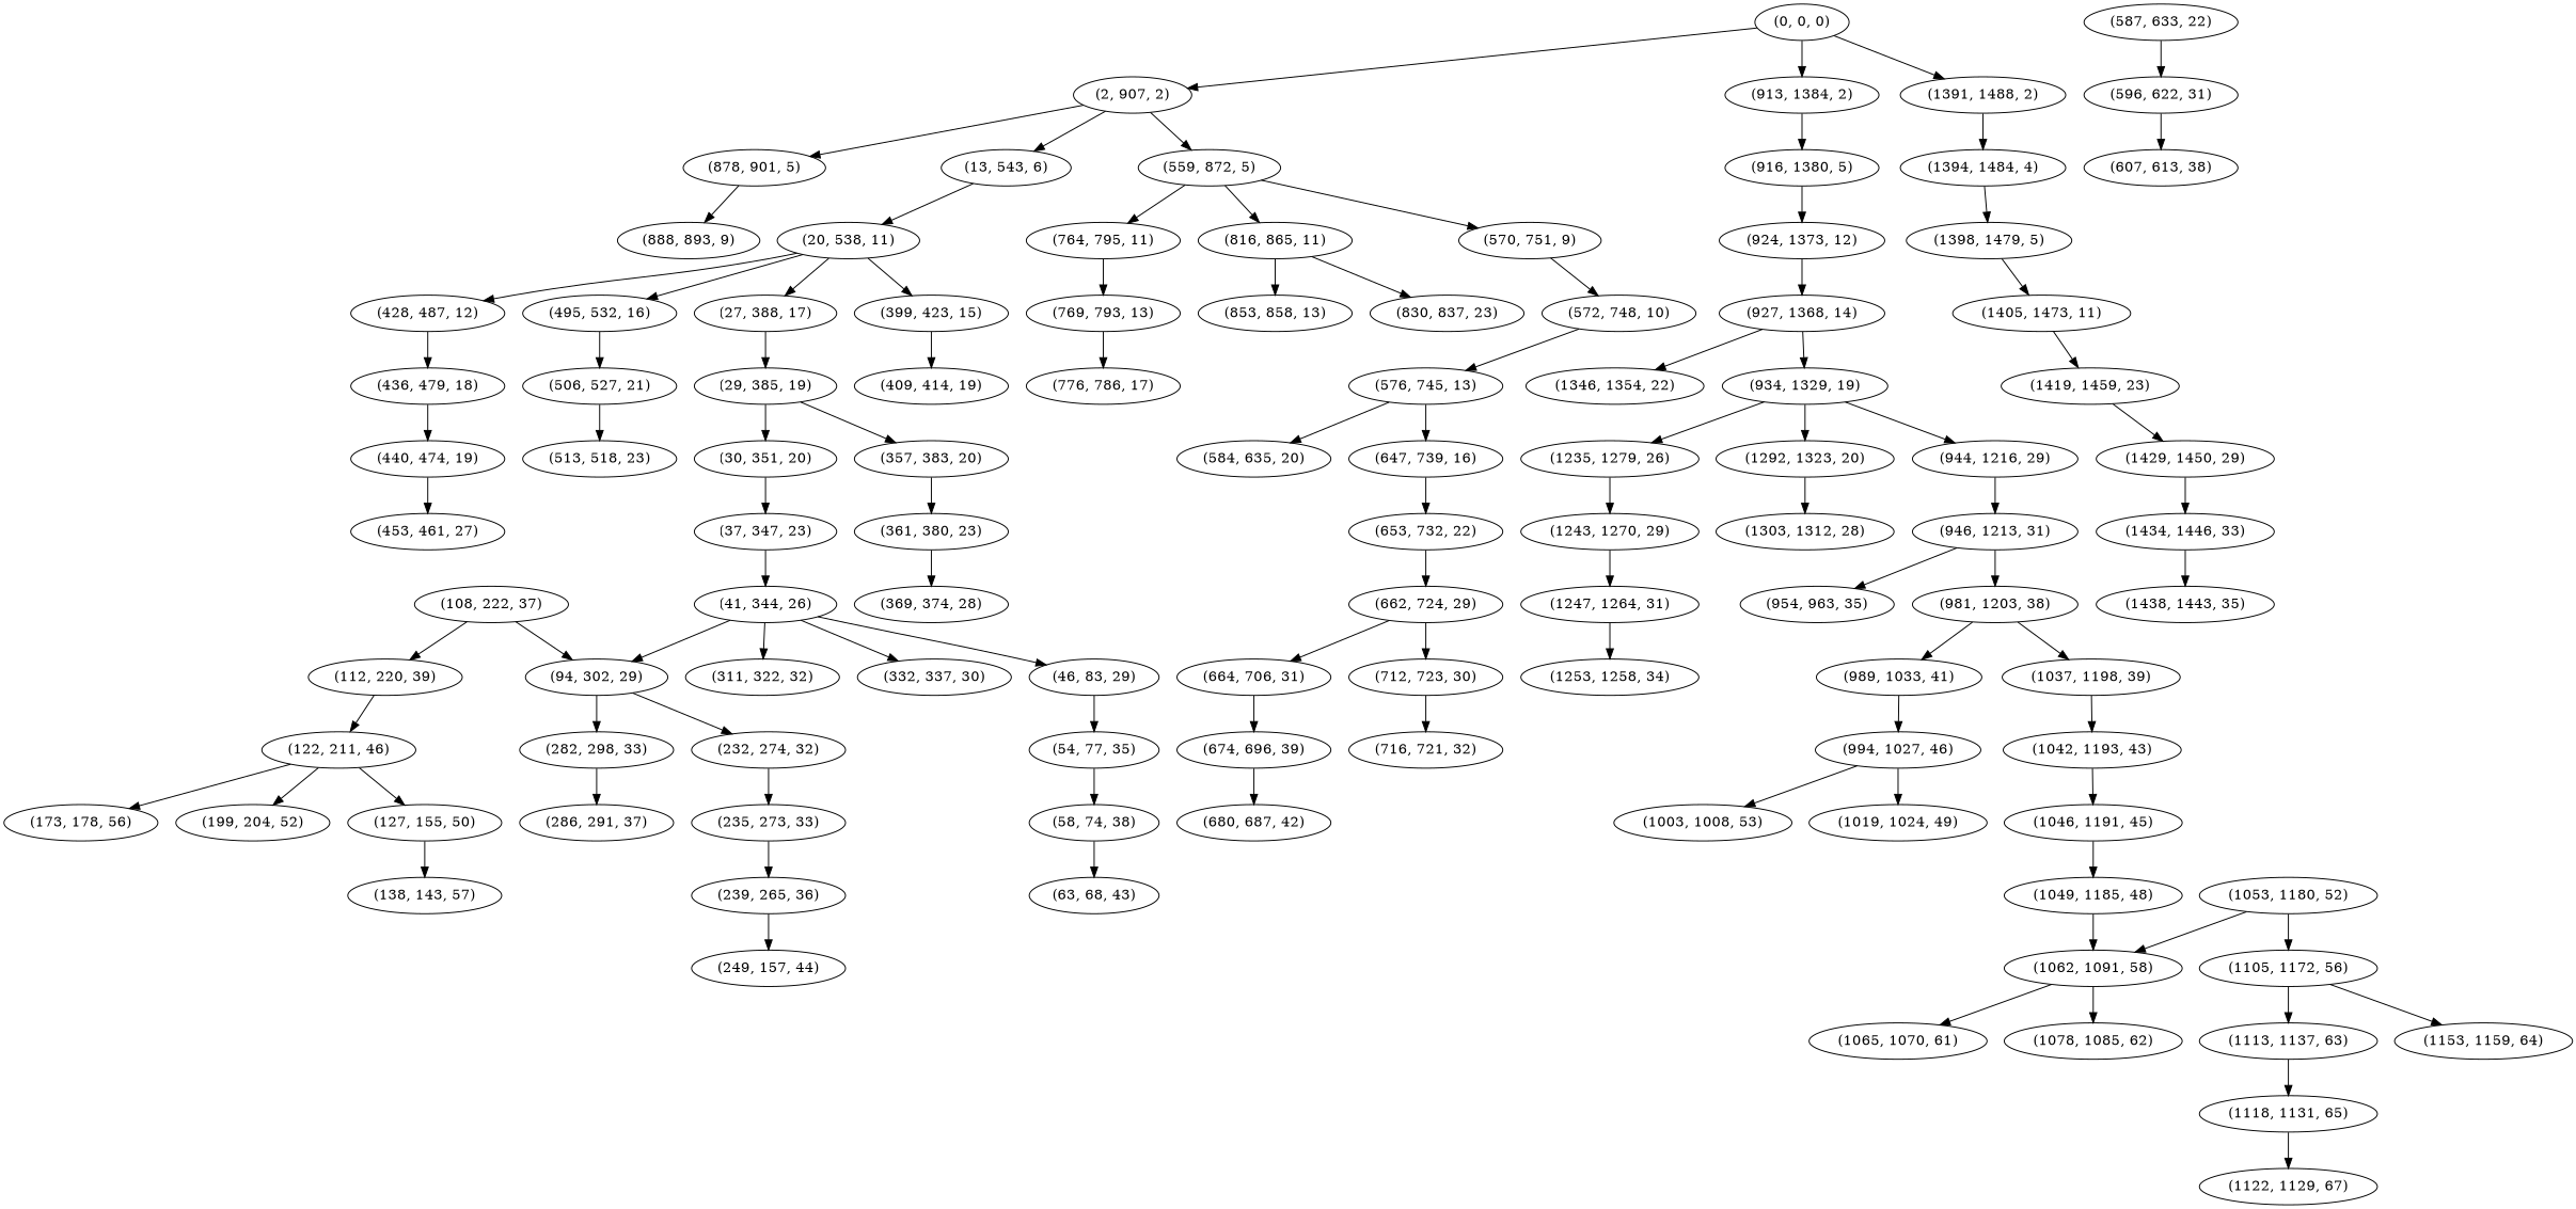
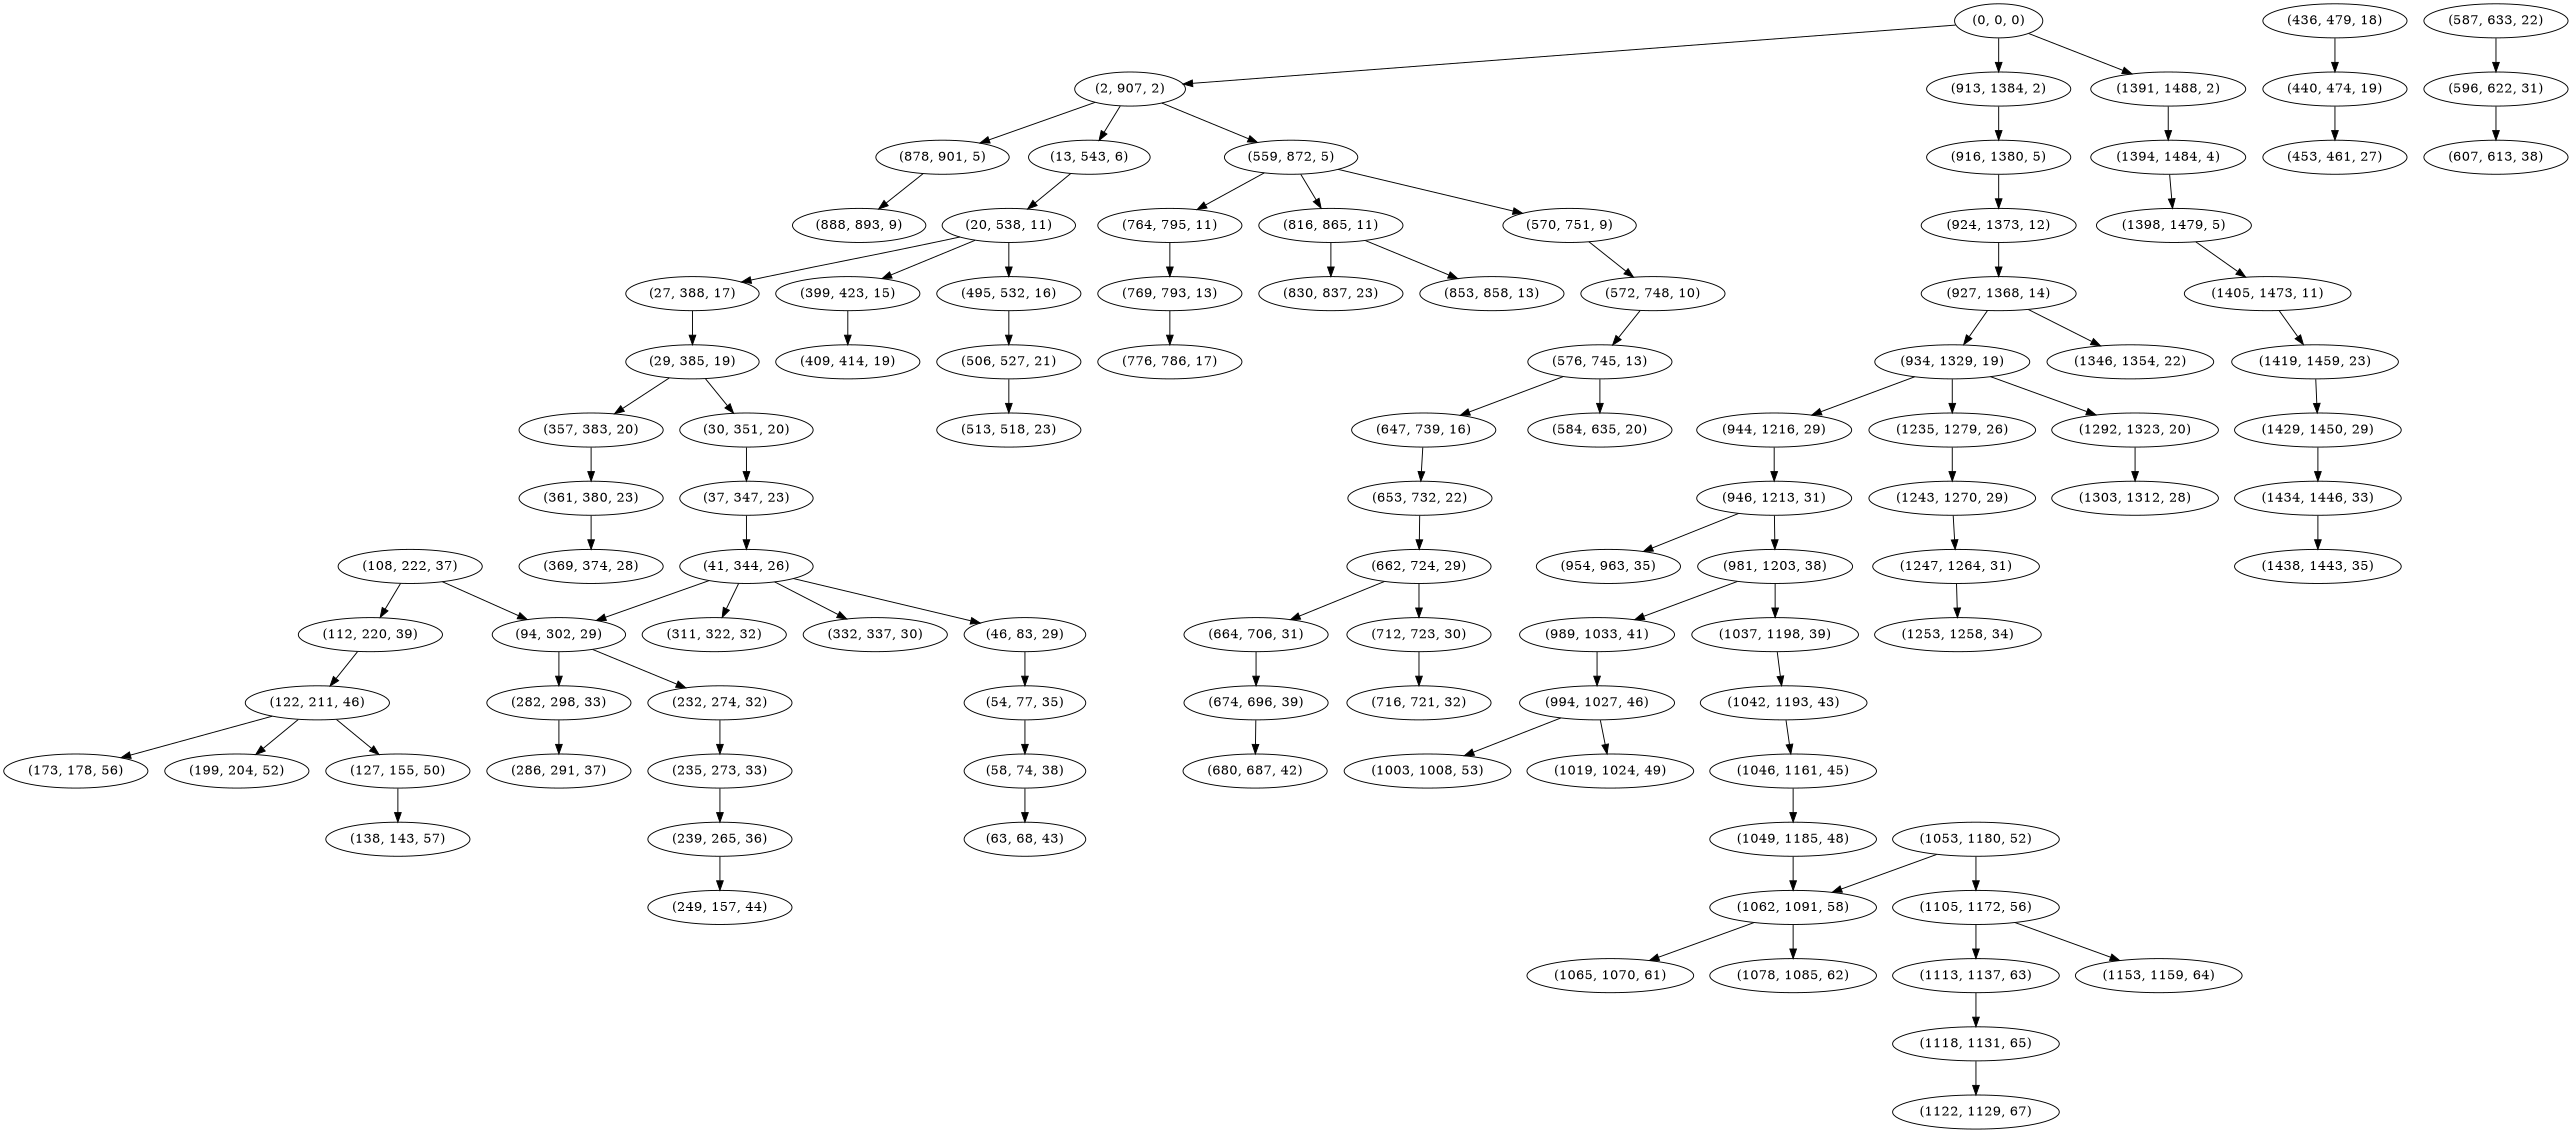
  digraph {
    "(0, 0, 0)"
    "(2, 907, 2)"
    "(913, 1384, 2)"
    "(1391, 1488, 2)"
    "(13, 543, 6)"
    "(559, 872, 5)"
    "(878, 901, 5)"
    "(916, 1380, 5)"
    "(1394, 1484, 4)"
    "(20, 538, 11)"
    "(570, 751, 9)"
    "(764, 795, 11)"
    "(816, 865, 11)"
    "(888, 893, 9)"
    "(27, 388, 17)"
    "(399, 423, 15)"
-   "(428, 487, 12)"
    "(495, 532, 16)"
    "(29, 385, 19)"
    "(409, 414, 19)"
    "(436, 479, 18)"
    "(506, 527, 21)"
    "(30, 351, 20)"
    "(357, 383, 20)"
    "(37, 347, 23)"
    "(361, 380, 23)"
    "(41, 344, 26)"
    "(46, 83, 29)"
    "(94, 302, 29)"
    "(311, 322, 32)"
    "(332, 337, 30)"
    "(54, 77, 35)"
    "(232, 274, 32)"
    "(282, 298, 33)"
    "(58, 74, 38)"
    "(63, 68, 43)"
    "(108, 222, 37)"
    "(112, 220, 39)"
    "(235, 273, 33)"
    "(286, 291, 37)"
    "(122, 211, 46)"
    "(127, 155, 50)"
    "(173, 178, 56)"
    "(199, 204, 52)"
    "(138, 143, 57)"
    "(239, 265, 36)"
    n47 [label="(249, 157, 44)"]
    "(369, 374, 28)"
    "(440, 474, 19)"
    "(453, 461, 27)"
    "(513, 518, 23)"
    "(572, 748, 10)"
    "(769, 793, 13)"
    "(830, 837, 23)"
    "(853, 858, 13)"
    "(576, 745, 13)"
    "(584, 635, 20)"
    "(647, 739, 16)"
    "(653, 732, 22)"
    "(587, 633, 22)"
    "(596, 622, 31)"
    "(607, 613, 38)"
    "(662, 724, 29)"
    "(664, 706, 31)"
    "(712, 723, 30)"
    "(674, 696, 39)"
    "(716, 721, 32)"
    "(680, 687, 42)"
    "(776, 786, 17)"
    "(924, 1373, 12)"
    "(927, 1368, 14)"
    "(934, 1329, 19)"
    "(1346, 1354, 22)"
    "(944, 1216, 29)"
    "(1235, 1279, 26)"
    "(1292, 1323, 20)"
    "(946, 1213, 31)"
    "(1243, 1270, 29)"
    "(1303, 1312, 28)"
    "(954, 963, 35)"
    "(981, 1203, 38)"
    "(989, 1033, 41)"
    "(1037, 1198, 39)"
    "(994, 1027, 46)"
    "(1042, 1193, 43)"
    "(1003, 1008, 53)"
    "(1019, 1024, 49)"
-   "(1046, 1191, 45)"
+   "(1046, 1191, 45)" [label="(1046, 1161, 45)"]
    "(1049, 1185, 48)"
    "(1062, 1091, 58)"
    "(1053, 1180, 52)"
    "(1105, 1172, 56)"
    "(1065, 1070, 61)"
    "(1078, 1085, 62)"
    "(1113, 1137, 63)"
    "(1153, 1159, 64)"
    "(1118, 1131, 65)"
    "(1122, 1129, 67)"
    "(1247, 1264, 31)"
    "(1253, 1258, 34)"
    "(1398, 1479, 5)"
    "(1405, 1473, 11)"
    "(1419, 1459, 23)"
    "(1429, 1450, 29)"
    "(1434, 1446, 33)"
    "(1438, 1443, 35)"
    "(0, 0, 0)" -> "(2, 907, 2)"
    "(0, 0, 0)" -> "(913, 1384, 2)"
    "(0, 0, 0)" -> "(1391, 1488, 2)"
    "(2, 907, 2)" -> "(13, 543, 6)"
    "(2, 907, 2)" -> "(559, 872, 5)"
    "(2, 907, 2)" -> "(878, 901, 5)"
    "(913, 1384, 2)" -> "(916, 1380, 5)"
    "(1391, 1488, 2)" -> "(1394, 1484, 4)"
    "(13, 543, 6)" -> "(20, 538, 11)"
    "(559, 872, 5)" -> "(570, 751, 9)"
    "(559, 872, 5)" -> "(764, 795, 11)"
    "(559, 872, 5)" -> "(816, 865, 11)"
    "(878, 901, 5)" -> "(888, 893, 9)"
    "(916, 1380, 5)" -> "(924, 1373, 12)"
    "(1394, 1484, 4)" -> "(1398, 1479, 5)"
    "(20, 538, 11)" -> "(27, 388, 17)"
    "(20, 538, 11)" -> "(399, 423, 15)"
-   "(20, 538, 11)" -> "(428, 487, 12)"
    "(20, 538, 11)" -> "(495, 532, 16)"
    "(570, 751, 9)" -> "(572, 748, 10)"
    "(764, 795, 11)" -> "(769, 793, 13)"
    "(816, 865, 11)" -> "(830, 837, 23)"
    "(816, 865, 11)" -> "(853, 858, 13)"
    "(27, 388, 17)" -> "(29, 385, 19)"
    "(399, 423, 15)" -> "(409, 414, 19)"
-   "(428, 487, 12)" -> "(436, 479, 18)"
    "(495, 532, 16)" -> "(506, 527, 21)"
    "(29, 385, 19)" -> "(30, 351, 20)"
    "(29, 385, 19)" -> "(357, 383, 20)"
    "(436, 479, 18)" -> "(440, 474, 19)"
    "(506, 527, 21)" -> "(513, 518, 23)"
    "(30, 351, 20)" -> "(37, 347, 23)"
    "(357, 383, 20)" -> "(361, 380, 23)"
    "(37, 347, 23)" -> "(41, 344, 26)"
    "(361, 380, 23)" -> "(369, 374, 28)"
    "(41, 344, 26)" -> "(46, 83, 29)"
    "(41, 344, 26)" -> "(94, 302, 29)"
    "(41, 344, 26)" -> "(311, 322, 32)"
    "(41, 344, 26)" -> "(332, 337, 30)"
    "(46, 83, 29)" -> "(54, 77, 35)"
    "(94, 302, 29)" -> "(232, 274, 32)"
    "(94, 302, 29)" -> "(282, 298, 33)"
    "(54, 77, 35)" -> "(58, 74, 38)"
    "(232, 274, 32)" -> "(235, 273, 33)"
    "(282, 298, 33)" -> "(286, 291, 37)"
    "(58, 74, 38)" -> "(63, 68, 43)"
    "(108, 222, 37)" -> "(94, 302, 29)"
    "(108, 222, 37)" -> "(112, 220, 39)"
    "(112, 220, 39)" -> "(122, 211, 46)"
    "(235, 273, 33)" -> "(239, 265, 36)"
    "(122, 211, 46)" -> "(127, 155, 50)"
    "(122, 211, 46)" -> "(173, 178, 56)"
    "(122, 211, 46)" -> "(199, 204, 52)"
    "(127, 155, 50)" -> "(138, 143, 57)"
    "(239, 265, 36)" -> n47
    "(440, 474, 19)" -> "(453, 461, 27)"
    "(572, 748, 10)" -> "(576, 745, 13)"
    "(769, 793, 13)" -> "(776, 786, 17)"
    "(576, 745, 13)" -> "(584, 635, 20)"
    "(576, 745, 13)" -> "(647, 739, 16)"
    "(647, 739, 16)" -> "(653, 732, 22)"
    "(653, 732, 22)" -> "(662, 724, 29)"
    "(587, 633, 22)" -> "(596, 622, 31)"
    "(596, 622, 31)" -> "(607, 613, 38)"
    "(662, 724, 29)" -> "(664, 706, 31)"
    "(662, 724, 29)" -> "(712, 723, 30)"
    "(664, 706, 31)" -> "(674, 696, 39)"
    "(712, 723, 30)" -> "(716, 721, 32)"
    "(674, 696, 39)" -> "(680, 687, 42)"
    "(924, 1373, 12)" -> "(927, 1368, 14)"
    "(927, 1368, 14)" -> "(934, 1329, 19)"
    "(927, 1368, 14)" -> "(1346, 1354, 22)"
    "(934, 1329, 19)" -> "(944, 1216, 29)"
    "(934, 1329, 19)" -> "(1235, 1279, 26)"
    "(934, 1329, 19)" -> "(1292, 1323, 20)"
    "(944, 1216, 29)" -> "(946, 1213, 31)"
    "(1235, 1279, 26)" -> "(1243, 1270, 29)"
    "(1292, 1323, 20)" -> "(1303, 1312, 28)"
    "(946, 1213, 31)" -> "(954, 963, 35)"
    "(946, 1213, 31)" -> "(981, 1203, 38)"
    "(1243, 1270, 29)" -> "(1247, 1264, 31)"
    "(981, 1203, 38)" -> "(989, 1033, 41)"
    "(981, 1203, 38)" -> "(1037, 1198, 39)"
    "(989, 1033, 41)" -> "(994, 1027, 46)"
    "(1037, 1198, 39)" -> "(1042, 1193, 43)"
    "(994, 1027, 46)" -> "(1003, 1008, 53)"
    "(994, 1027, 46)" -> "(1019, 1024, 49)"
    "(1042, 1193, 43)" -> "(1046, 1191, 45)"
    "(1046, 1191, 45)" -> "(1049, 1185, 48)"
    "(1049, 1185, 48)" -> "(1062, 1091, 58)"
    "(1062, 1091, 58)" -> "(1065, 1070, 61)"
    "(1062, 1091, 58)" -> "(1078, 1085, 62)"
    "(1053, 1180, 52)" -> "(1062, 1091, 58)"
    "(1053, 1180, 52)" -> "(1105, 1172, 56)"
    "(1105, 1172, 56)" -> "(1113, 1137, 63)"
    "(1105, 1172, 56)" -> "(1153, 1159, 64)"
    "(1113, 1137, 63)" -> "(1118, 1131, 65)"
    "(1118, 1131, 65)" -> "(1122, 1129, 67)"
    "(1247, 1264, 31)" -> "(1253, 1258, 34)"
    "(1398, 1479, 5)" -> "(1405, 1473, 11)"
    "(1405, 1473, 11)" -> "(1419, 1459, 23)"
    "(1419, 1459, 23)" -> "(1429, 1450, 29)"
    "(1429, 1450, 29)" -> "(1434, 1446, 33)"
    "(1434, 1446, 33)" -> "(1438, 1443, 35)"
  }
